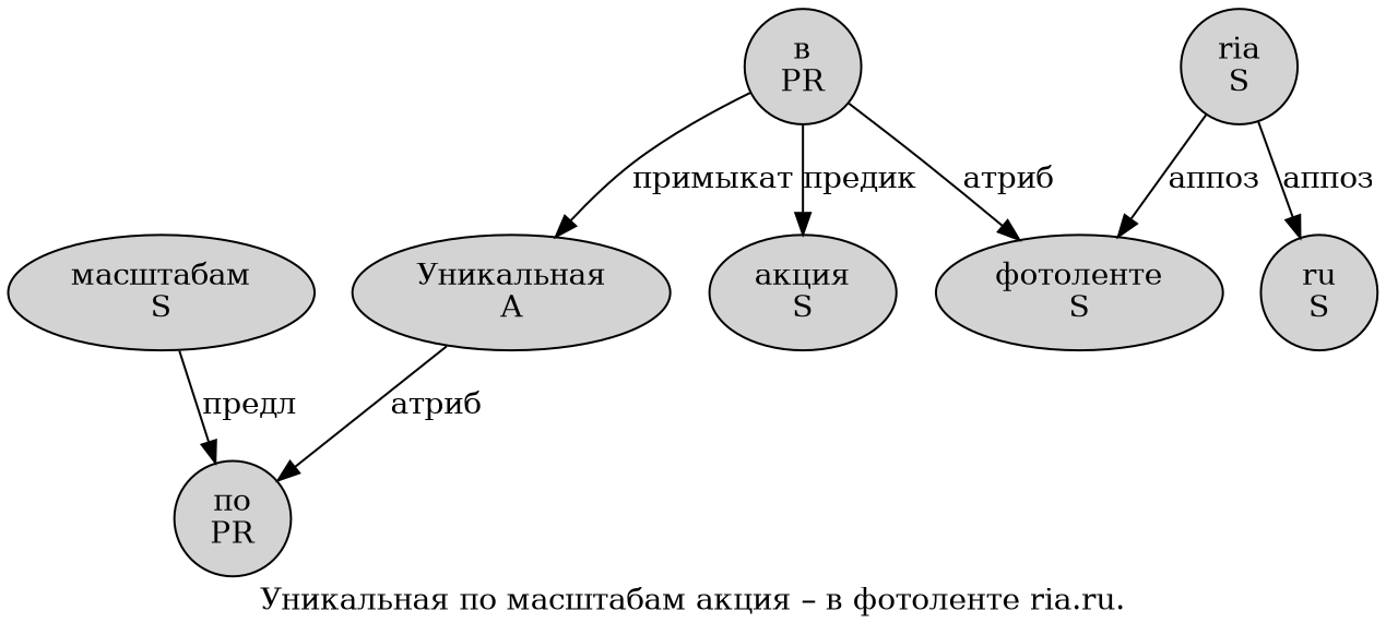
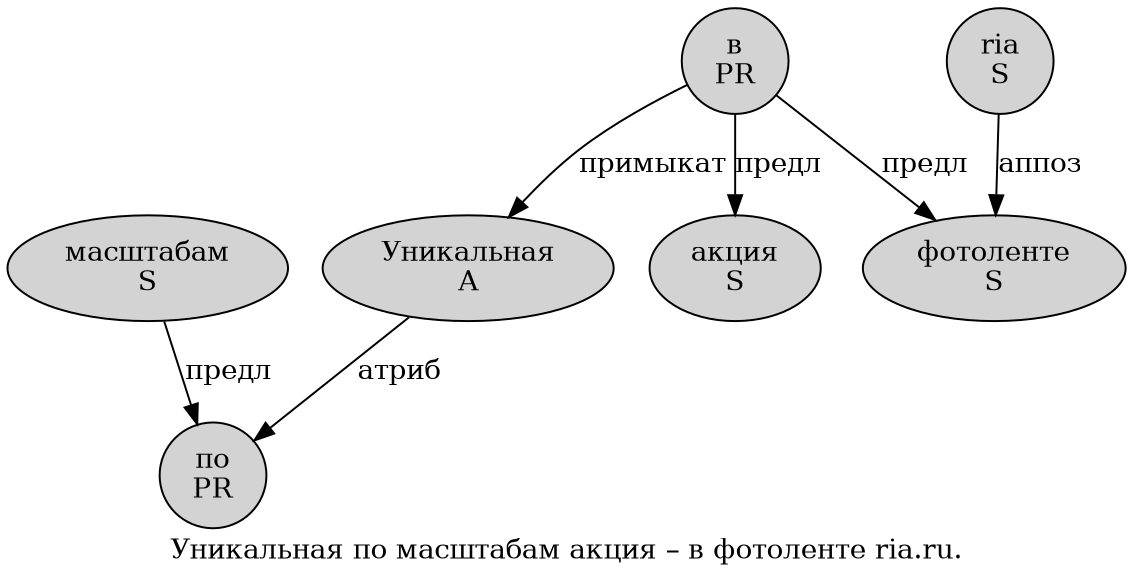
  digraph {
    label="Уникальная по масштабам акция – в фотоленте ria.ru."
    node [fillcolor=lightgray penwidth=1 shape=ellipse style=filled]
    n1 [label="Уникальная\nA"]
    n2 [label="по\nPR"]
    n3 [label="в\nPR"]
    n4 [label="акция\nS"]
    n5 [label="фотоленте\nS"]
    n6 [label="масштабам\nS"]
    n7 [label="ria\nS"]
-   n8 [label="ru\nS"]
    n1 -> n2 [label="атриб"]
    n3 -> n1 [label="примыкат"]
-   n3 -> n4 [label="предик"]
-   n3 -> n5 [label="атриб"]
+   n3 -> n4 [label="предл"]
+   n3 -> n5 [label="предл"]
    n6 -> n2 [label="предл"]
    n7 -> n5 [label="аппоз"]
-   n7 -> n8 [label="аппоз"]
  }
